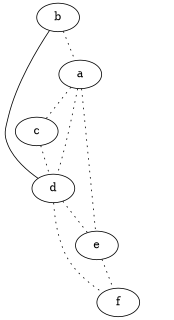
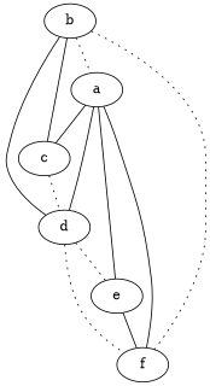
  graph {
    a
    c
    d
    e
    f
    b
-   a -- c [style=dotted]
-   a -- d [style=dotted]
-   a -- e [style=dotted]
+   a -- c
+   a -- d
+   a -- e
+   a -- f
    c -- d [style=dotted]
    d -- e [style=dotted]
    d -- f [style=dotted]
-   e -- f [style=dotted]
+   e -- f [style=solid]
    b -- a [style=dotted]
+   b -- c
    b -- d
+   b -- f [style=dotted]
  }
